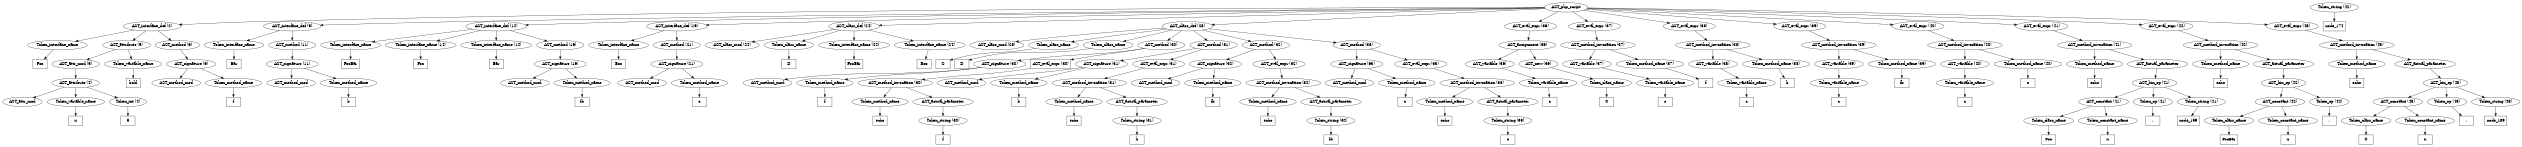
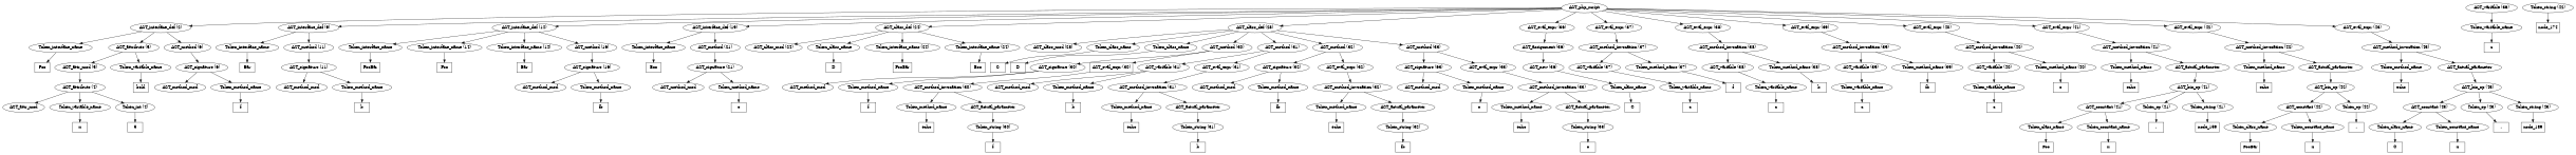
  digraph {
    n1 [label=AST_php_script]
    n2 [label="AST_interface_def (2)"]
    n3 [label="AST_interface_def (9)"]
    n4 [label="AST_interface_def (14)"]
    n5 [label="AST_interface_def (19)"]
    n6 [label="AST_class_def (24)"]
    n7 [label="AST_class_def (28)"]
    n8 [label="AST_eval_expr (36)"]
    n9 [label="AST_eval_expr (37)"]
    n10 [label="AST_eval_expr (38)"]
    n11 [label="AST_eval_expr (39)"]
    n12 [label="AST_eval_expr (40)"]
    n13 [label="AST_eval_expr (41)"]
    n14 [label="AST_eval_expr (42)"]
    n15 [label="AST_eval_expr (43)"]
    n16 [label=Token_interface_name]
    n17 [label="AST_attribute (5)"]
    n18 [label="AST_method (6)"]
    n19 [label=Token_interface_name]
    n20 [label="AST_method (11)"]
    n21 [label=Token_interface_name]
    n22 [label="Token_interface_name (14)"]
    n23 [label="Token_interface_name (14)"]
    n24 [label="AST_method (16)"]
    n25 [label=Token_interface_name]
    n26 [label="AST_method (21)"]
    n27 [label="AST_class_mod (24)"]
    n28 [label=Token_class_name]
    n29 [label="Token_interface_name (24)"]
    n30 [label="Token_interface_name (24)"]
    n31 [label="AST_class_mod (28)"]
    n32 [label=Token_class_name]
    n33 [label=Token_class_name]
    n34 [label="AST_method (30)"]
    n35 [label="AST_method (31)"]
    n36 [label="AST_method (32)"]
    n37 [label="AST_method (33)"]
    n38 [label="AST_assignment (36)"]
    n39 [label="AST_method_invocation (37)"]
    n40 [label="AST_method_invocation (38)"]
    n41 [label="AST_method_invocation (39)"]
    n42 [label="AST_method_invocation (40)"]
    n43 [label="AST_method_invocation (41)"]
    n44 [label="AST_method_invocation (42)"]
    n45 [label="AST_method_invocation (43)"]
    n46 [label=Foo shape=box]
    n47 [label="AST_attribute (4)"]
    n48 [label=AST_attr_mod]
    n49 [label=Token_variable_name]
    n50 [label="Token_int (4)"]
    n51 [label="AST_attr_mod (5)"]
    n52 [label=Token_variable_name]
    n53 [label="AST_signature (6)"]
    n54 [label=x shape=box]
    n55 [label=5 shape=box]
    n56 [label=bold shape=box]
    n57 [label=AST_method_mod]
    n58 [label=Token_method_name]
    n59 [label=f shape=box]
    n60 [label=Bar shape=box]
    n61 [label="AST_signature (11)"]
    n62 [label=AST_method_mod]
    n63 [label=Token_method_name]
    n64 [label=b shape=box]
    n65 [label=FooBar shape=box]
    n66 [label=Foo shape=box]
    n67 [label=Bar shape=box]
    n68 [label="AST_signature (16)"]
    n69 [label=AST_method_mod]
    n70 [label=Token_method_name]
    n71 [label=fb shape=box]
    n72 [label=Boo shape=box]
    n73 [label="AST_signature (21)"]
    n74 [label=AST_method_mod]
    n75 [label=Token_method_name]
    n76 [label=o shape=box]
    n77 [label=D shape=box]
    n78 [label=FooBar shape=box]
    n79 [label=Boo shape=box]
    n80 [label=C shape=box]
    n81 [label=D shape=box]
    n82 [label="AST_signature (30)"]
    n83 [label="AST_eval_expr (30)" shape=box]
-   n84 [label="AST_signature (31)"]
+   n84 [label="AST_variable (31)"]
    n85 [label="AST_eval_expr (31)"]
    n86 [label="AST_signature (32)"]
    n87 [label="AST_eval_expr (32)"]
    n88 [label="AST_signature (63)"]
    n89 [label="AST_eval_expr (33)"]
    n90 [label=AST_method_mod]
    n91 [label=Token_method_name]
    n92 [label="AST_method_invocation (30)"]
    n93 [label=f shape=box]
    n94 [label=Token_method_name]
    n95 [label=AST_actual_parameter]
    n96 [label=echo shape=box]
    n97 [label="Token_string (30)"]
    n98 [label=f shape=box]
    n99 [label=AST_method_mod]
    n100 [label=Token_method_name]
    n101 [label="AST_method_invocation (31)"]
    n102 [label=b shape=box]
    n103 [label=Token_method_name]
    n104 [label=AST_actual_parameter]
    n105 [label=echo shape=box]
    n106 [label="Token_string (31)"]
    n107 [label=b shape=box]
    n108 [label=AST_method_mod]
    n109 [label=Token_method_name]
    n110 [label="AST_method_invocation (32)"]
    n111 [label=fb shape=box]
    n112 [label=Token_method_name]
    n113 [label=AST_actual_parameter]
    n114 [label=echo shape=box]
    n115 [label="Token_string (32)"]
    n116 [label=fb shape=box]
    n117 [label=AST_method_mod]
    n118 [label=Token_method_name]
    n119 [label="AST_method_invocation (33)"]
    n120 [label=o shape=box]
    n121 [label=Token_method_name]
    n122 [label=AST_actual_parameter]
    n123 [label=echo shape=box]
    n124 [label="Token_string (33)"]
    n125 [label=o shape=box]
    n126 [label="AST_variable (36)"]
    n127 [label="AST_new (36)"]
    n128 [label=Token_variable_name]
    n129 [label=Token_class_name]
    n130 [label=c shape=box]
    n131 [label=C shape=box]
    n132 [label="AST_variable (37)"]
    n133 [label="Token_method_name (37)"]
    n134 [label=Token_variable_name]
    n135 [label=f shape=box]
    n136 [label=c shape=box]
    n137 [label="AST_variable (38)"]
    n138 [label="Token_method_name (38)"]
    n139 [label=Token_variable_name]
    n140 [label=b shape=box]
    n141 [label=c shape=box]
    n142 [label="AST_variable (39)"]
    n143 [label="Token_method_name (39)"]
    n144 [label=Token_variable_name]
    n145 [label=fb shape=box]
    n146 [label=c shape=box]
    n147 [label="AST_variable (40)"]
    n148 [label="Token_method_name (40)"]
    n149 [label=Token_variable_name]
    n150 [label=o shape=box]
    n151 [label=c shape=box]
    n152 [label=Token_method_name]
    n153 [label=AST_actual_parameter]
    n154 [label=echo shape=box]
    n155 [label="AST_bin_op (41)"]
    n156 [label="AST_constant (41)"]
    n157 [label="Token_op (41)"]
    n158 [label="Token_string (41)"]
    n159 [label=Token_class_name]
    n160 [label=Token_constant_name]
    n161 [label="." shape=box]
    node_159 [shape=box]
    n163 [label=Foo shape=box]
    n164 [label=x shape=box]
    n165 [label=Token_method_name]
    n166 [label=AST_actual_parameter]
    n167 [label=echo shape=box]
    n168 [label="AST_bin_op (42)"]
    n169 [label="AST_constant (42)"]
    n170 [label="Token_op (42)"]
    n171 [label=Token_class_name]
    n172 [label=Token_constant_name]
    n173 [label="." shape=box]
    n174 [label="Token_string (42)"]
    node_174 [shape=box]
    n176 [label=FooBar shape=box]
    n177 [label=x shape=box]
    n178 [label=Token_method_name]
    n179 [label=AST_actual_parameter]
    n180 [label=echo shape=box]
    n181 [label="AST_bin_op (43)"]
    n182 [label="AST_constant (43)"]
    n183 [label="Token_op (43)"]
    n184 [label="Token_string (43)"]
    n185 [label=Token_class_name]
    n186 [label=Token_constant_name]
    n187 [label="." shape=box]
    node_189 [shape=box]
    n189 [label=C shape=box]
    n190 [label=x shape=box]
    n1 -> n2
    n1 -> n3
    n1 -> n4
    n1 -> n5
    n1 -> n6
    n1 -> n7
    n1 -> n8
    n1 -> n9
    n1 -> n10
    n1 -> n11
    n1 -> n12
    n1 -> n13
    n1 -> n14
    n1 -> n15
    n2 -> n16
    n2 -> n17
    n2 -> n18
    n3 -> n19
    n3 -> n20
    n4 -> n21
    n4 -> n22
    n4 -> n23
    n4 -> n24
    n5 -> n25
    n5 -> n26
    n6 -> n27
    n6 -> n28
    n6 -> n29
    n6 -> n30
    n7 -> n31
    n7 -> n32
    n7 -> n33
    n7 -> n34
    n7 -> n35
    n7 -> n36
    n7 -> n37
    n8 -> n38
    n9 -> n39
    n10 -> n40
    n11 -> n41
    n12 -> n42
    n13 -> n43
    n14 -> n44
    n15 -> n45
    n16 -> n46
    n17 -> n51
    n17 -> n52
    n18 -> n53
    n19 -> n60
    n20 -> n61
    n21 -> n65
    n22 -> n66
    n23 -> n67
    n24 -> n68
    n25 -> n72
    n26 -> n73
    n28 -> n77
    n29 -> n78
    n30 -> n79
    n32 -> n80
    n33 -> n81
    n34 -> n82
    n34 -> n83
    n35 -> n84
    n35 -> n85
    n36 -> n86
    n36 -> n87
    n37 -> n88
    n37 -> n89
-   n38 -> n126
    n38 -> n127
    n39 -> n132
    n39 -> n133
    n40 -> n137
    n40 -> n138
    n41 -> n142
    n41 -> n143
    n42 -> n147
    n42 -> n148
    n43 -> n152
    n43 -> n153
    n44 -> n165
    n44 -> n166
    n45 -> n178
    n45 -> n179
    n47 -> n48
    n47 -> n49
    n47 -> n50
    n49 -> n54
    n50 -> n55
    n51 -> n47
    n52 -> n56
    n53 -> n57
    n53 -> n58
    n58 -> n59
    n61 -> n62
    n61 -> n63
    n63 -> n64
    n68 -> n69
    n68 -> n70
    n70 -> n71
    n73 -> n74
    n73 -> n75
    n75 -> n76
    n82 -> n90
    n82 -> n91
    n83 -> n92
    n84 -> n99
    n84 -> n100
    n85 -> n101
    n86 -> n108
    n86 -> n109
    n87 -> n110
    n88 -> n117
    n88 -> n118
    n89 -> n119
    n91 -> n93
    n92 -> n94
    n92 -> n95
    n94 -> n96
    n95 -> n97
    n97 -> n98
    n100 -> n102
    n101 -> n103
    n101 -> n104
    n103 -> n105
    n104 -> n106
    n106 -> n107
    n109 -> n111
    n110 -> n112
    n110 -> n113
    n112 -> n114
    n113 -> n115
    n115 -> n116
    n118 -> n120
    n119 -> n121
    n119 -> n122
    n121 -> n123
    n122 -> n124
    n124 -> n125
    n126 -> n128
    n127 -> n129
    n128 -> n130
    n129 -> n131
    n132 -> n134
    n133 -> n135
    n134 -> n136
    n137 -> n139
    n138 -> n140
    n139 -> n141
    n142 -> n144
    n143 -> n145
    n144 -> n146
    n147 -> n149
    n148 -> n150
    n149 -> n151
    n152 -> n154
    n153 -> n155
    n155 -> n156
    n155 -> n157
    n155 -> n158
    n156 -> n159
    n156 -> n160
    n157 -> n161
    n158 -> node_159
    n159 -> n163
    n160 -> n164
    n165 -> n167
    n166 -> n168
    n168 -> n169
    n168 -> n170
    n169 -> n171
    n169 -> n172
    n170 -> n173
    n171 -> n176
    n172 -> n177
    n174 -> node_174
    n178 -> n180
    n179 -> n181
    n181 -> n182
    n181 -> n183
    n181 -> n184
    n182 -> n185
    n182 -> n186
    n183 -> n187
    n184 -> node_189
    n185 -> n189
    n186 -> n190
  }
